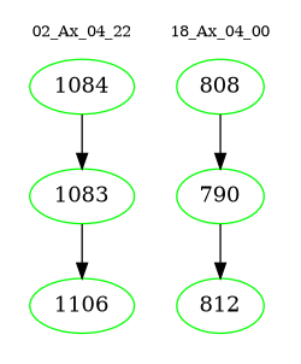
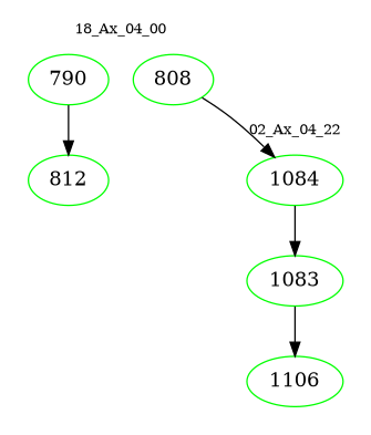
  digraph {
    node [color=green]
    edge [color=black]
    n1 [label=1084]
    n2 [label=1083]
    n3 [label=1106]
    n4 [label=808]
    n5 [label=790]
    n6 [label=812]
    subgraph cluster_1 {
      color=white
      fontsize=10
      label="02_Ax_04_22"
      n1
      n2
      n3
    }
    subgraph cluster_2 {
      color=white
      fontsize=10
      label="18_Ax_04_00"
      n4
      n5
      n6
    }
    n1 -> n2
    n2 -> n3
-   n4 -> n5
+   n4 -> n1
    n5 -> n6
  }
